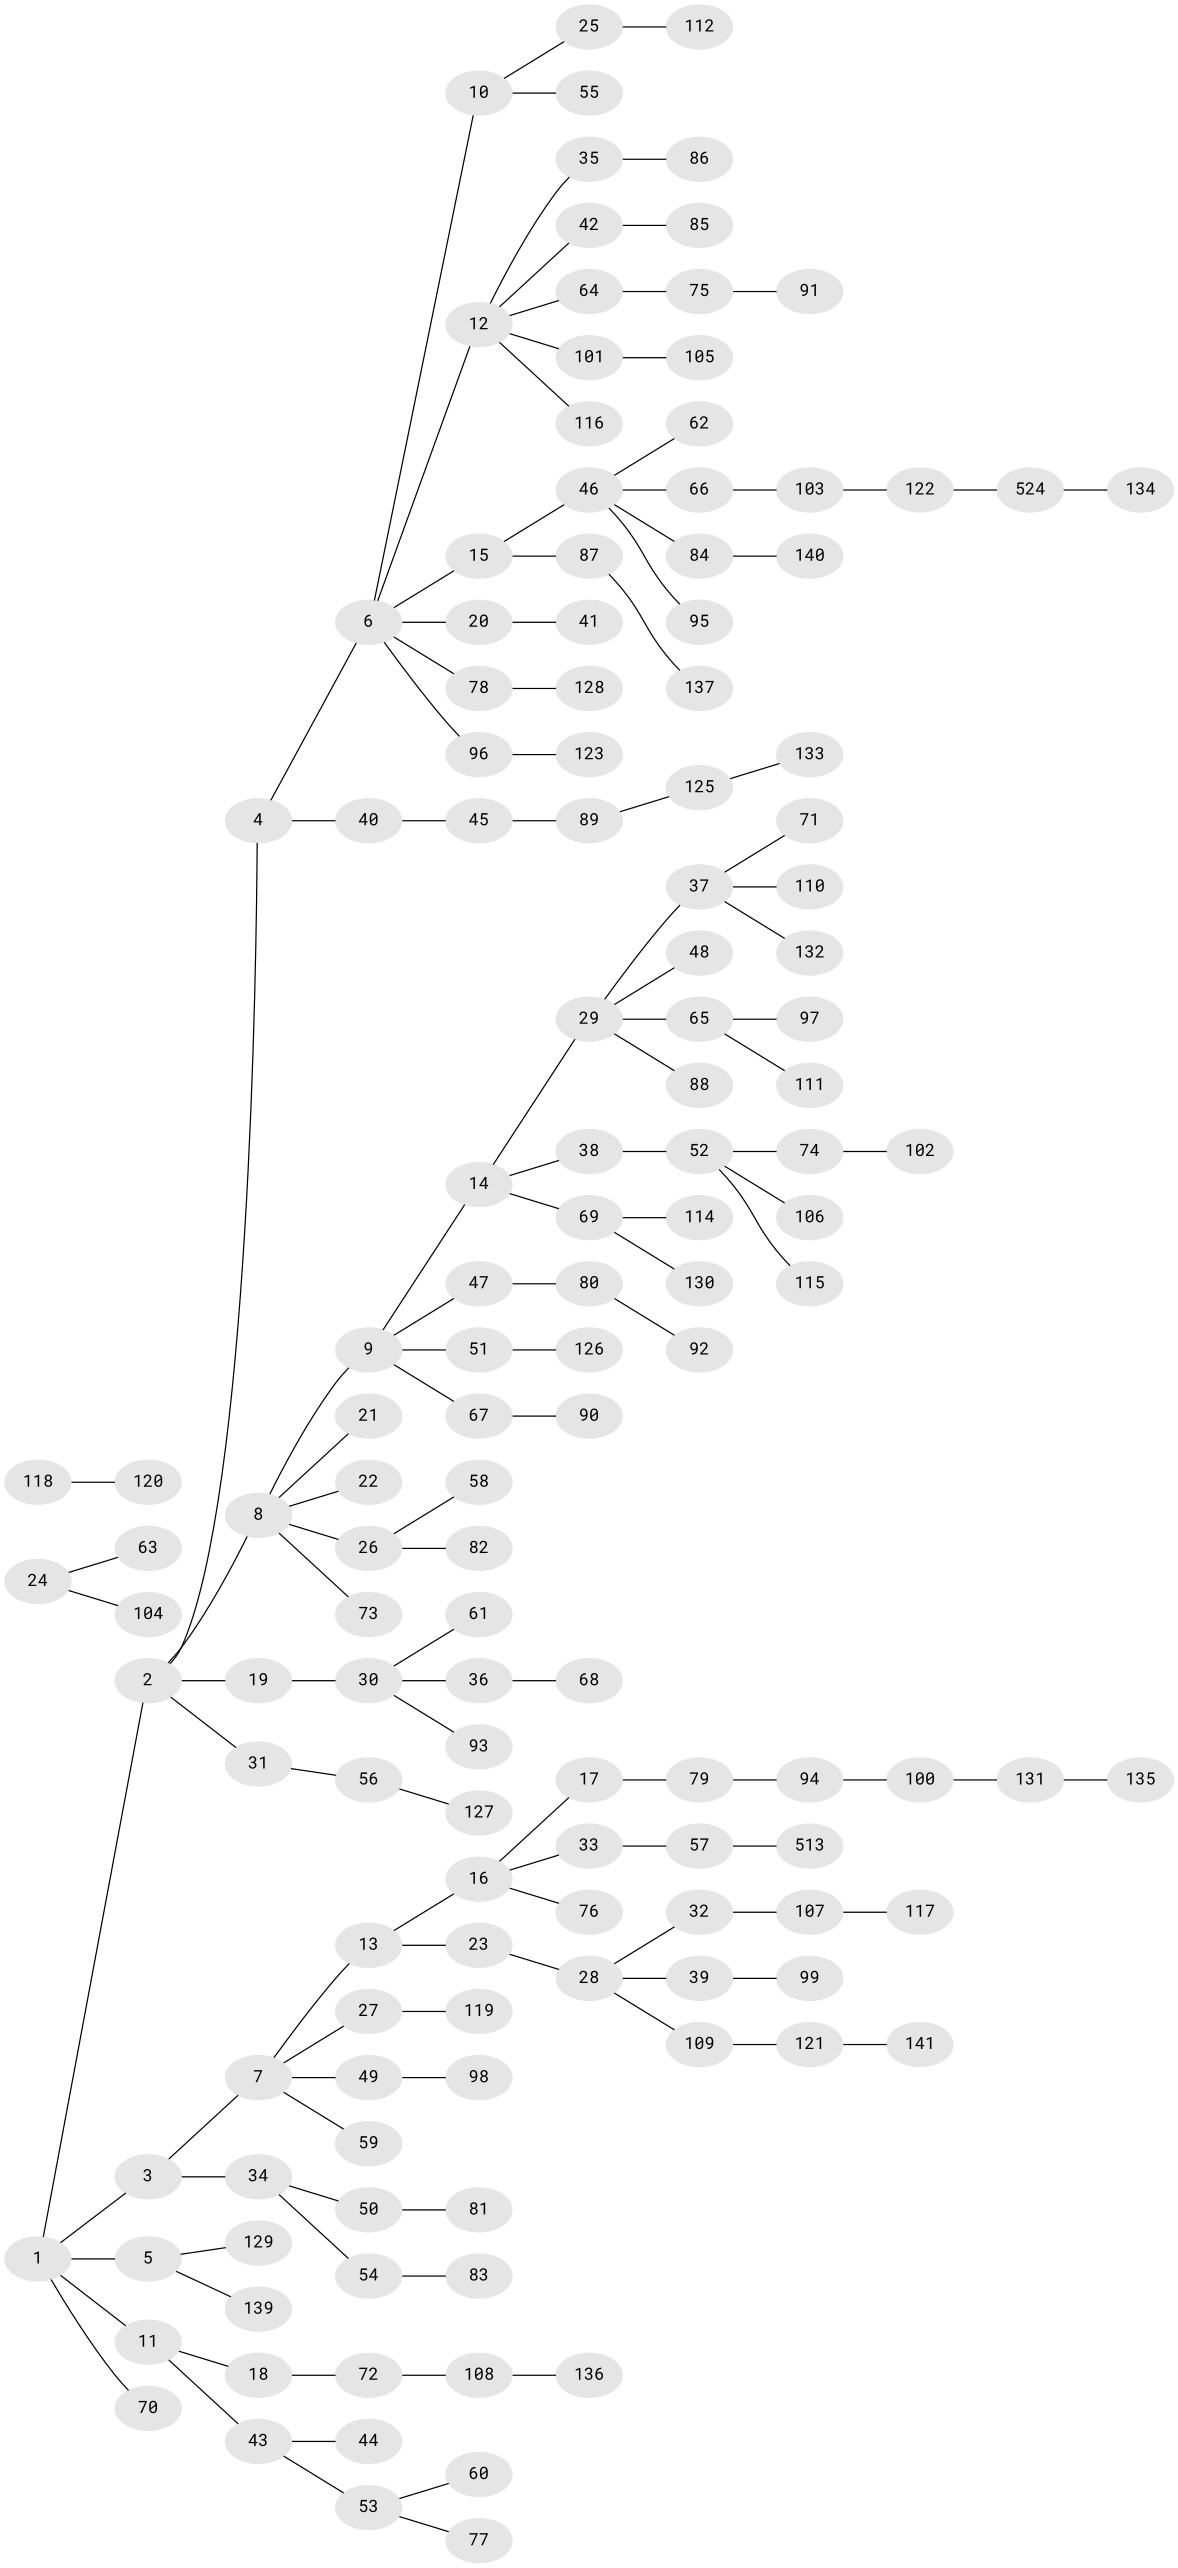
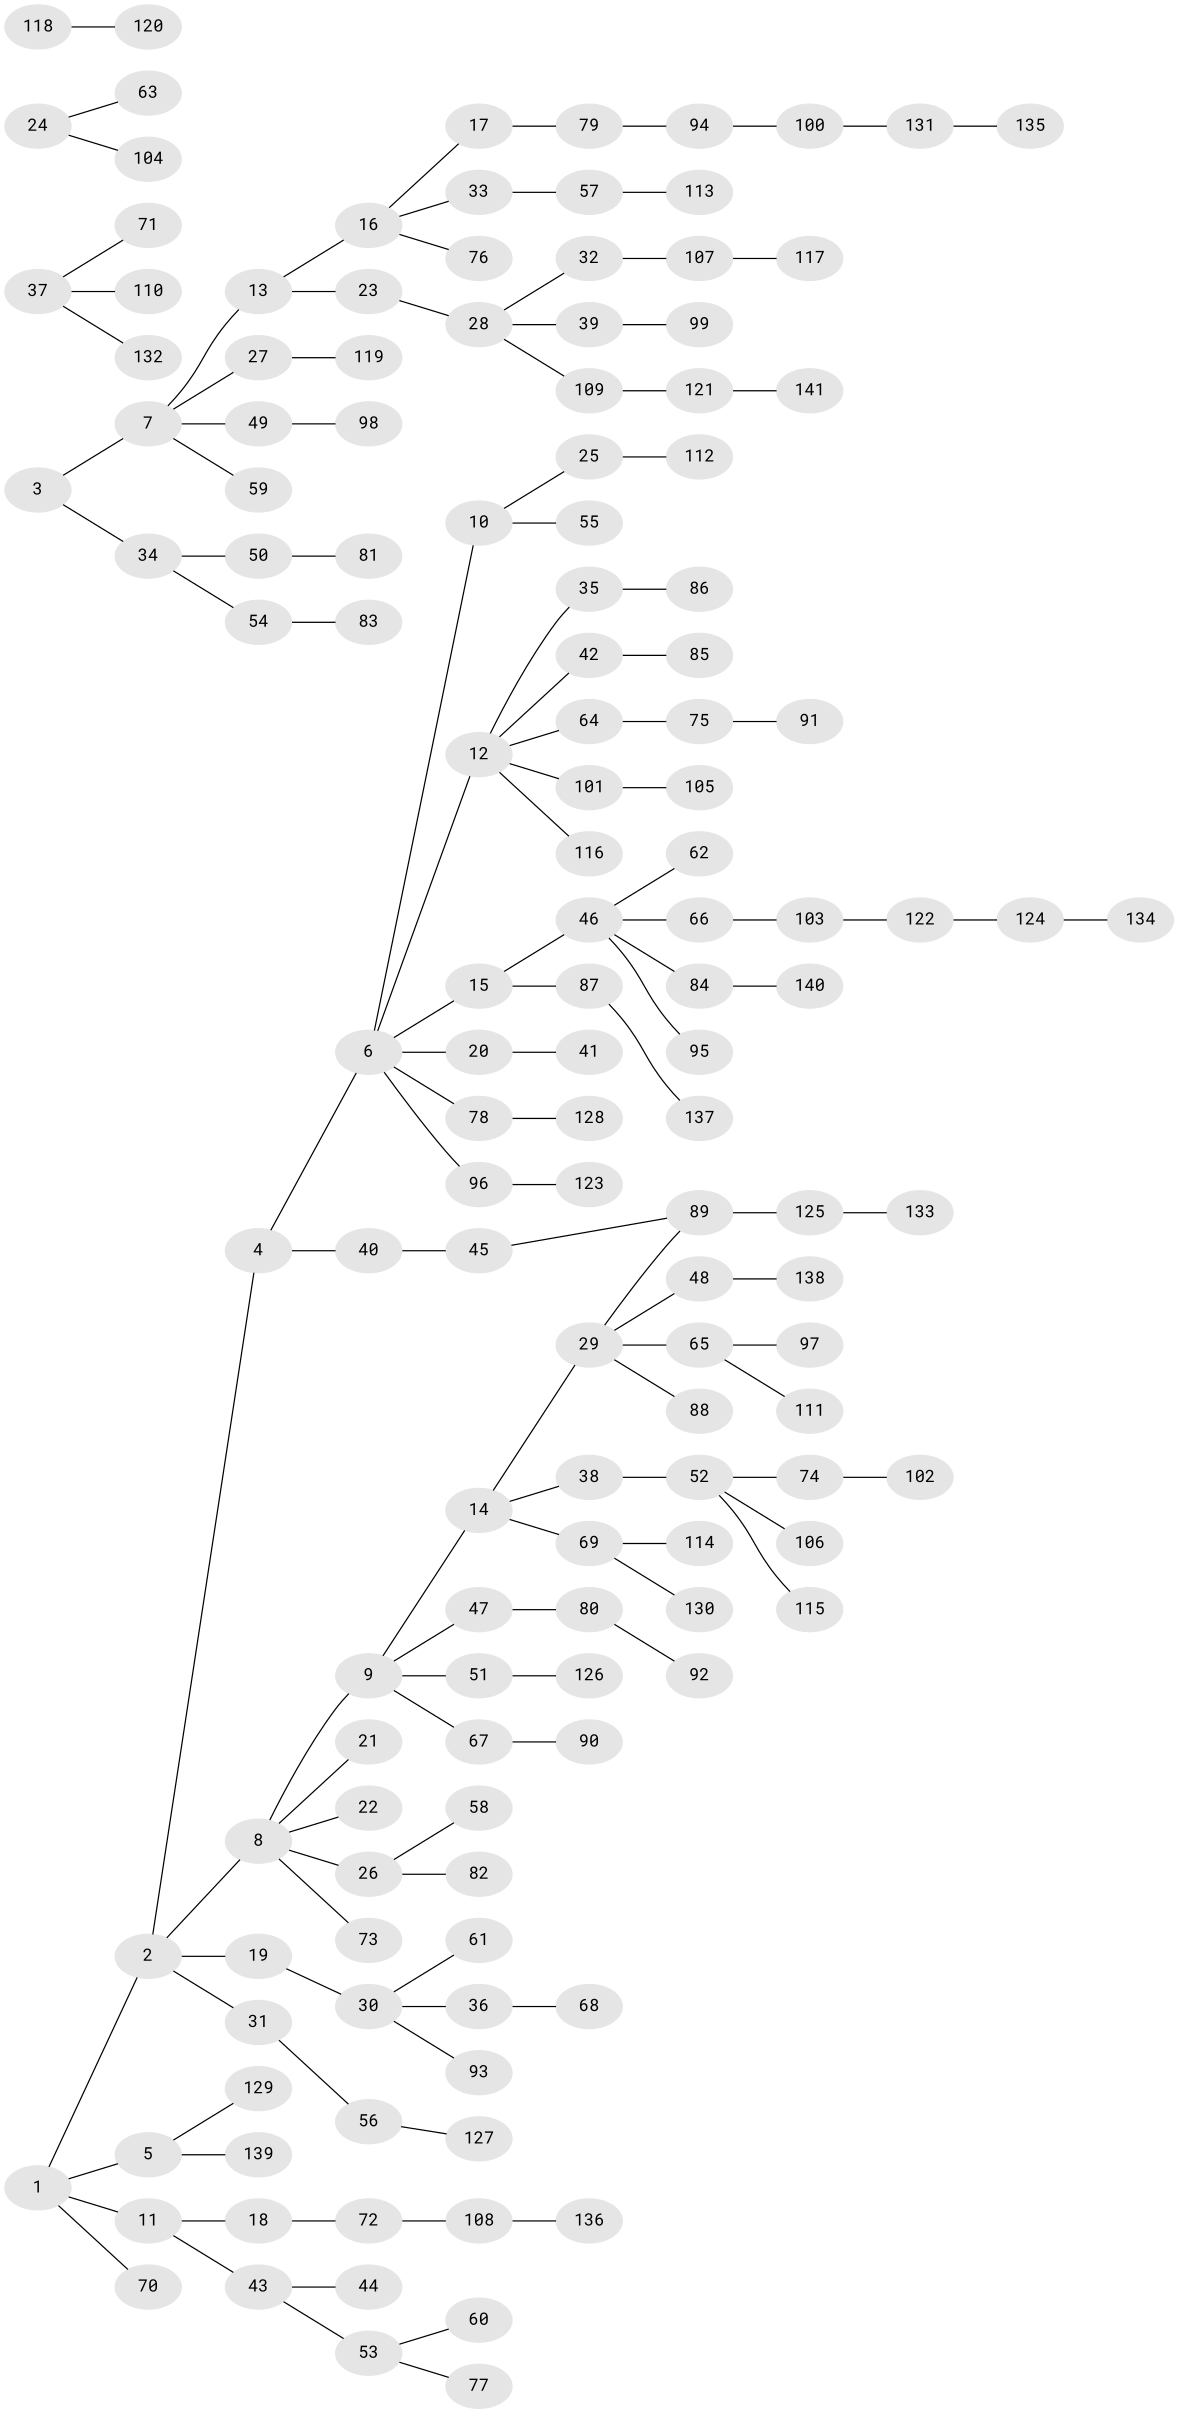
  graph {
    fontname="Roboto Mono"
    rankdir=LR
    node [color=gray90 fontname="Roboto Mono" style=filled]
    edge [fontname="Roboto Mono"]
    1
    2
    3
    5
    11
    70
    4
    8
    19
    31
    7
    34
    129
    139
    18
    43
    6
    40
    9
    21
    22
    26
    73
    30
    56
    13
    27
    49
    59
    50
    54
    10
    12
    15
    20
    78
    96
    45
    25
    55
    35
    42
    64
    101
    116
    46
    87
    41
    128
    123
    16
    23
    119
    98
    14
    47
    51
    67
    58
    82
    29
    38
    69
    80
    126
    90
    112
    72
    44
    53
    108
    86
    85
    75
    105
    17
    33
    76
    28
    37
    48
    65
    88
    52
    114
    130
    62
    66
    84
    95
    137
    79
    57
    94
    24
    63
    104
    61
    36
    93
    32
    39
    109
    107
    99
    121
    71
    110
    132
+   138
    97
    111
    68
    127
    117
-   113 [label=513]
+   113
    81
    83
    74
    106
    115
    89
    118
    120
    60
    77
    125
    103
    140
    92
    102
    91
    122
    136
    100
    133
    131
    135
-   124 [label=524]
+   124
    141
    134
    1 -- 2
-   1 -- 3
    1 -- 5
    1 -- 11
    1 -- 70
    2 -- 4
    2 -- 8
    2 -- 19
    2 -- 31
    3 -- 7
    3 -- 34
    5 -- 129
    5 -- 139
    11 -- 18
    11 -- 43
    4 -- 6
    4 -- 40
    8 -- 9
    8 -- 21
    8 -- 22
    8 -- 26
    8 -- 73
    19 -- 30
    31 -- 56
    7 -- 13
    7 -- 27
    7 -- 49
    7 -- 59
    34 -- 50
    34 -- 54
    18 -- 72
    43 -- 44
    43 -- 53
    6 -- 10
    6 -- 12
    6 -- 15
    6 -- 20
    6 -- 78
    6 -- 96
    40 -- 45
    9 -- 14
    9 -- 47
    9 -- 51
    9 -- 67
    26 -- 58
    26 -- 82
    30 -- 61
    30 -- 36
    30 -- 93
    56 -- 127
    13 -- 16
    13 -- 23
    27 -- 119
    49 -- 98
    50 -- 81
    54 -- 83
    10 -- 25
    10 -- 55
    12 -- 35
    12 -- 42
    12 -- 64
    12 -- 101
    12 -- 116
    15 -- 46
    15 -- 87
    20 -- 41
    78 -- 128
    96 -- 123
    45 -- 89
    25 -- 112
    35 -- 86
    42 -- 85
    64 -- 75
    101 -- 105
    46 -- 62
    46 -- 66
    46 -- 84
    46 -- 95
    87 -- 137
    16 -- 17
    16 -- 33
    16 -- 76
    23 -- 28
    14 -- 29
    14 -- 38
    14 -- 69
    47 -- 80
    51 -- 126
    67 -- 90
-   29 -- 37
+   29 -- 89
    29 -- 48
    29 -- 65
    29 -- 88
    38 -- 52
    69 -- 114
    69 -- 130
    80 -- 92
    72 -- 108
    53 -- 60
    53 -- 77
    108 -- 136
    75 -- 91
    17 -- 79
    33 -- 57
    28 -- 32
    28 -- 39
    28 -- 109
    37 -- 71
    37 -- 110
    37 -- 132
+   48 -- 138
    65 -- 97
    65 -- 111
    52 -- 74
    52 -- 106
    52 -- 115
    66 -- 103
    84 -- 140
    79 -- 94
    57 -- 113
    94 -- 100
    24 -- 63
    24 -- 104
    36 -- 68
    32 -- 107
    39 -- 99
    109 -- 121
    107 -- 117
    121 -- 141
    74 -- 102
    89 -- 125
    118 -- 120
    125 -- 133
    103 -- 122
    122 -- 124
    100 -- 131
    131 -- 135
    124 -- 134
  }
